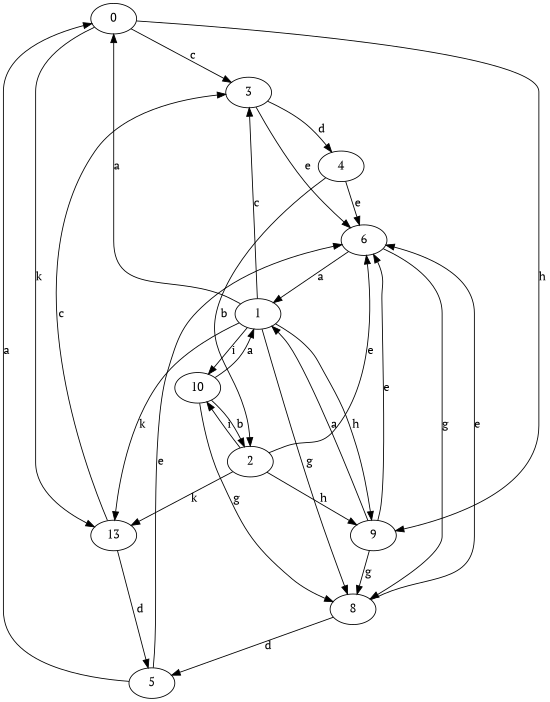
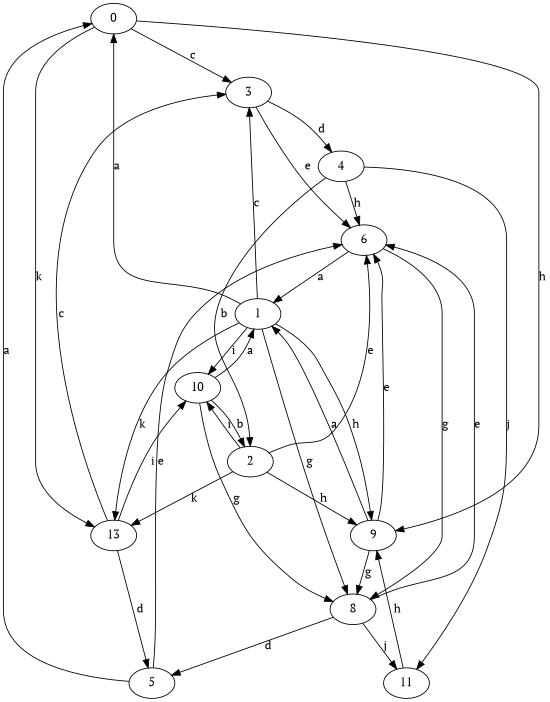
  strict digraph {
    fontname="PT Serif"
    node [fontname="PT Serif"]
    edge [fontname="PT Serif"]
    0
    3
    9
    13
    6
    4
    1
    8
    10
    5
+   11
    2
    0 -> 3 [label=c]
    0 -> 9 [label=h]
    0 -> 13 [label=k]
    3 -> 6 [label=e]
    3 -> 4 [label=d]
    9 -> 6 [label=e]
    9 -> 1 [label=a]
    9 -> 8 [label=g]
    13 -> 3 [label=c]
+   13 -> 10 [label=i]
    13 -> 5 [label=d]
    6 -> 1 [label=a]
    6 -> 8 [label=g]
-   4 -> 6 [label=e]
+   4 -> 6 [label=h]
+   4 -> 11 [label=j]
    4 -> 2 [label=b]
    1 -> 0 [label=a]
    1 -> 3 [label=c]
    1 -> 9 [label=h]
    1 -> 13 [label=k]
    1 -> 8 [label=g]
    1 -> 10 [label=i]
    8 -> 6 [label=e]
    8 -> 5 [label=d]
+   8 -> 11 [label=j]
    10 -> 1 [label=a]
    10 -> 8 [label=g]
    10 -> 2 [label=b]
    5 -> 0 [label=a]
    5 -> 6 [label=e]
+   11 -> 9 [label=h]
    2 -> 9 [label=h]
    2 -> 13 [label=k]
    2 -> 6 [label=e]
    2 -> 10 [label=i]
  }
